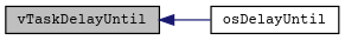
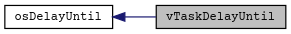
  digraph {
    rankdir=LR
    fontname="Courier Prime"
    node [color=black fontname="Courier Prime" fontsize=10 shape=record style=filled]
    n1 [fillcolor=grey75 fontcolor=black height=0.2 label=vTaskDelayUntil width=0.4]
    n2 [fillcolor=white height=0.2 label=osDelayUntil width=0.4]
-   n1 -> n2 [color=midnightblue dir=back fontname="Courier Prime" fontsize=10 labelfontname=Helvetica labelfontsize=10 style=solid]
+   n2 -> n1 [color=midnightblue dir=back fontname="Courier Prime" fontsize=10 labelfontname=Helvetica labelfontsize=10 style=solid]
  }
